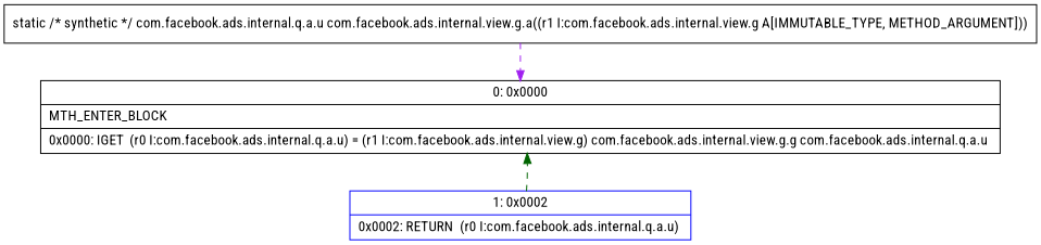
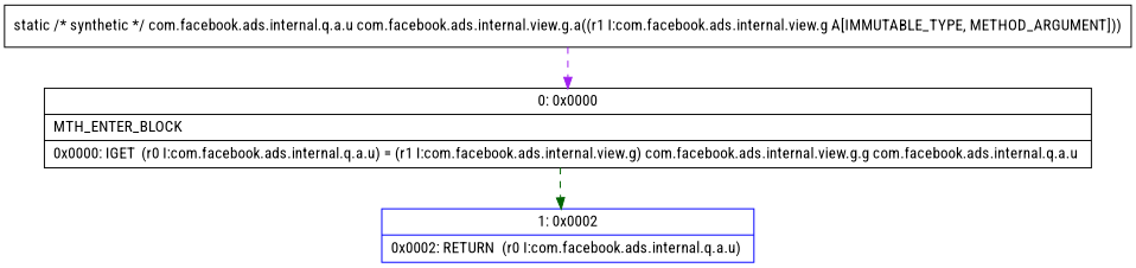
  digraph {
    fontname="Roboto Condensed"
    node [shape=record color=black fontname="Roboto Condensed"]
    edge [style=dashed fontname="Roboto Condensed"]
    n1 [label="{0\:\ 0x0000|MTH_ENTER_BLOCK\l|0x0000: IGET  (r0 I:com.facebook.ads.internal.q.a.u) = (r1 I:com.facebook.ads.internal.view.g) com.facebook.ads.internal.view.g.g com.facebook.ads.internal.q.a.u \l}"]
    n2 [label="{1\:\ 0x0002|0x0002: RETURN  (r0 I:com.facebook.ads.internal.q.a.u) \l}" color=blue]
    n3 [label="{static \/* synthetic *\/ com.facebook.ads.internal.q.a.u com.facebook.ads.internal.view.g.a((r1 I:com.facebook.ads.internal.view.g A[IMMUTABLE_TYPE, METHOD_ARGUMENT])) }"]
-   n2 -> n1 [color=darkgreen]
+   n1 -> n2 [color=darkgreen]
    n3 -> n1 [color=purple]
  }
